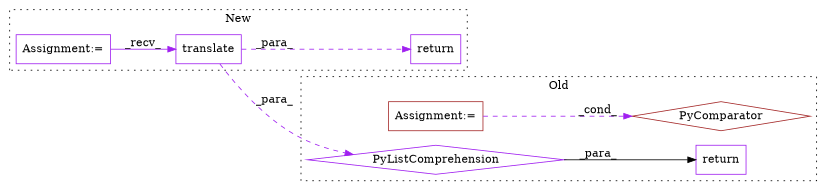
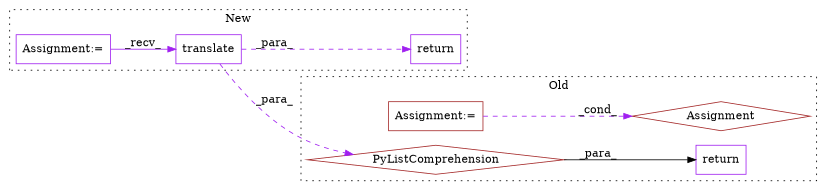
  digraph {
    rankdir=LR
    node [a=7 color=purple l=21 s=1407 shape=box]
    edge [color=purple style=dashed]
-   n1 [a=113 color=brown label=PyComparator shape=diamond]
+   n1 [a=113 color=brown label=Assignment shape=diamond]
    n2 [color=brown label="Assignment:="]
    n3 [a=41 l=7 label=return s=1262]
-   n4 [a=109 l=148 label=PyListComprehension s=1288 shape=diamond]
+   n4 [a=109 color=brown l=148 label=PyListComprehension s=1288 shape=diamond]
    n5 [a=32 l="10,1" label=translate s="1307,1338"]
    n6 [l=4 label="Assignment:=" s=1285]
    n7 [a=41 l=7 label=return s=1295]
    subgraph cluster_1 {
      label=Old
      style=dotted
      n1
      n2
      n3
      n4
    }
    subgraph cluster_2 {
      label=New
      style=dotted
      n5
      n6
      n7
    }
    n2 -> n1 [label=_cond_]
    n4 -> n3 [color=black label=_para_ style=solid]
    n5 -> n4 [label=_para_]
    n5 -> n7 [label=_para_]
    n6 -> n5 [label=_recv_ style=solid]
  }
